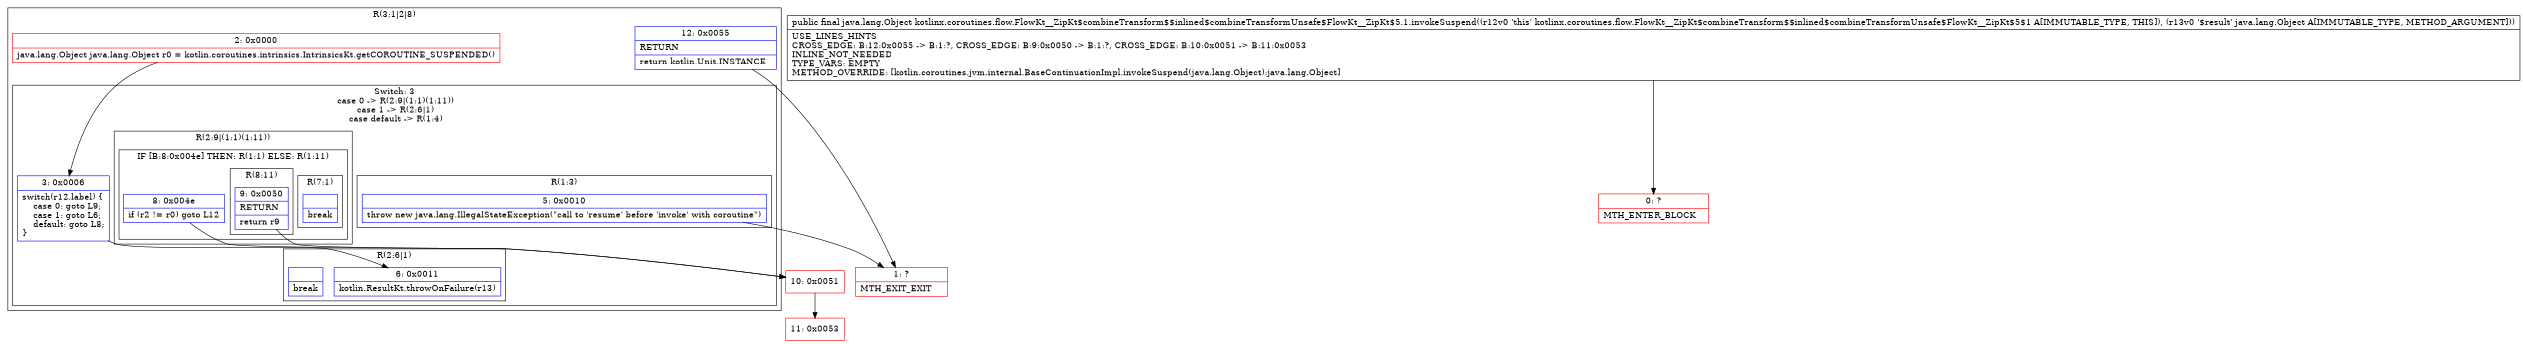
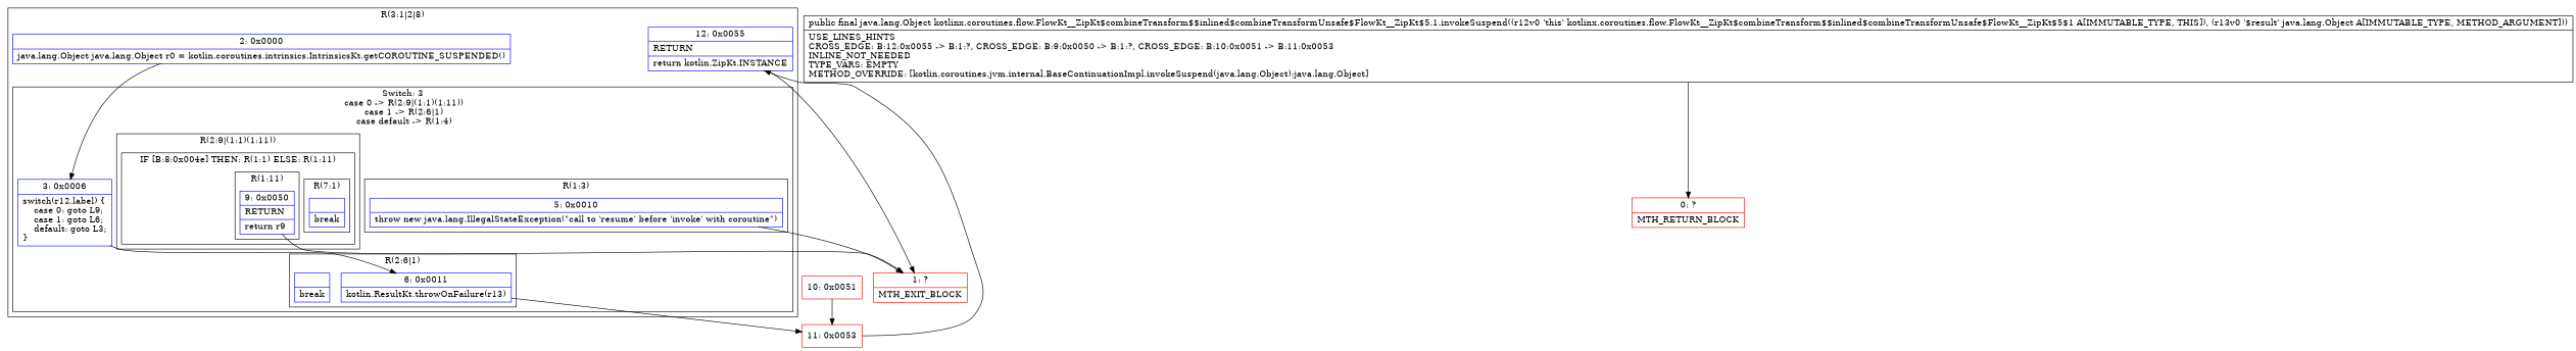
  digraph {
    node [color=blue shape=record]
    n1 [label="{|break\l}"]
    n2 [label="{9\:\ 0x0050|RETURN\l|return r9\l}"]
-   n3 [label="{8\:\ 0x004e|if (r2 != r0) goto L12\l}"]
    n4 [label="{6\:\ 0x0011|kotlin.ResultKt.throwOnFailure(r13)\l}"]
    n5 [label="{|break\l}"]
    n6 [label="{5\:\ 0x0010|throw new java.lang.IllegalStateException(\"call to 'resume' before 'invoke' with coroutine\")\l}"]
-   n7 [label="{3\:\ 0x0006|switch(r12.label) \{\l    case 0: goto L9;\l    case 1: goto L6;\l    default: goto L8;\l\}\l}"]
-   n8 [color=red label="{2\:\ 0x0000|java.lang.Object java.lang.Object r0 = kotlin.coroutines.intrinsics.IntrinsicsKt.getCOROUTINE_SUSPENDED()\l}"]
-   n9 [label="{12\:\ 0x0055|RETURN\l|return kotlin.Unit.INSTANCE\l}"]
-   n10 [color=red label="{1\:\ ?|MTH_EXIT_EXIT\l}"]
+   n7 [label="{3\:\ 0x0006|switch(r12.label) \{\l    case 0: goto L9;\l    case 1: goto L6;\l    default: goto L3;\l\}\l}"]
+   n8 [label="{2\:\ 0x0000|java.lang.Object java.lang.Object r0 = kotlin.coroutines.intrinsics.IntrinsicsKt.getCOROUTINE_SUSPENDED()\l}"]
+   n9 [label="{12\:\ 0x0055|RETURN\l|return kotlin.ZipKt.INSTANCE\l}"]
+   n10 [color=red label="{1\:\ ?|MTH_EXIT_BLOCK\l}"]
    n11 [color=red label="{10\:\ 0x0051}"]
    n12 [color=red label="{11\:\ 0x0053}"]
-   n13 [color=red label="{0\:\ ?|MTH_ENTER_BLOCK\l}"]
+   n13 [color=red label="{0\:\ ?|MTH_RETURN_BLOCK\l}"]
    n14 [label="{public final java.lang.Object kotlinx.coroutines.flow.FlowKt__ZipKt$combineTransform$$inlined$combineTransformUnsafe$FlowKt__ZipKt$5.1.invokeSuspend((r12v0 'this' kotlinx.coroutines.flow.FlowKt__ZipKt$combineTransform$$inlined$combineTransformUnsafe$FlowKt__ZipKt$5$1 A[IMMUTABLE_TYPE, THIS]), (r13v0 '$result' java.lang.Object A[IMMUTABLE_TYPE, METHOD_ARGUMENT]))  | USE_LINES_HINTS\lCROSS_EDGE: B:12:0x0055 \-\> B:1:?, CROSS_EDGE: B:9:0x0050 \-\> B:1:?, CROSS_EDGE: B:10:0x0051 \-\> B:11:0x0053\lINLINE_NOT_NEEDED\lTYPE_VARS: EMPTY\lMETHOD_OVERRIDE: [kotlin.coroutines.jvm.internal.BaseContinuationImpl.invokeSuspend(java.lang.Object):java.lang.Object]\l}" color=""]
    subgraph cluster_1 {
      label="R(3:1|2|8)"
      n8
      n9
      subgraph cluster_2 {
        label="Switch: 3\n case 0 -> R(2:9|(1:1)(1:11))\n case 1 -> R(2:6|1)\n case default -> R(1:4)"
        n7
        subgraph cluster_3 {
          label="R(2:9|(1:1)(1:11))"
          subgraph cluster_4 {
            label="IF [B:8:0x004e] THEN: R(1:1) ELSE: R(1:11)"
-           n3
            subgraph cluster_5 {
              label="R(7:1)"
              n1
            }
            subgraph cluster_6 {
-             label="R(8:11)"
+             label="R(1:11)"
              n2
            }
          }
        }
        subgraph cluster_7 {
          label="R(2:6|1)"
          n4
          n5
        }
        subgraph cluster_8 {
          label="R(1:3)"
          n6
        }
      }
    }
-   n2 -> n11
-   n3 -> n11
+   n2 -> n10
+   n4 -> n12
    n6 -> n10
    n7 -> n4
    n8 -> n7
    n9 -> n10
    n11 -> n12
+   n12 -> n9
    n14 -> n13
  }
